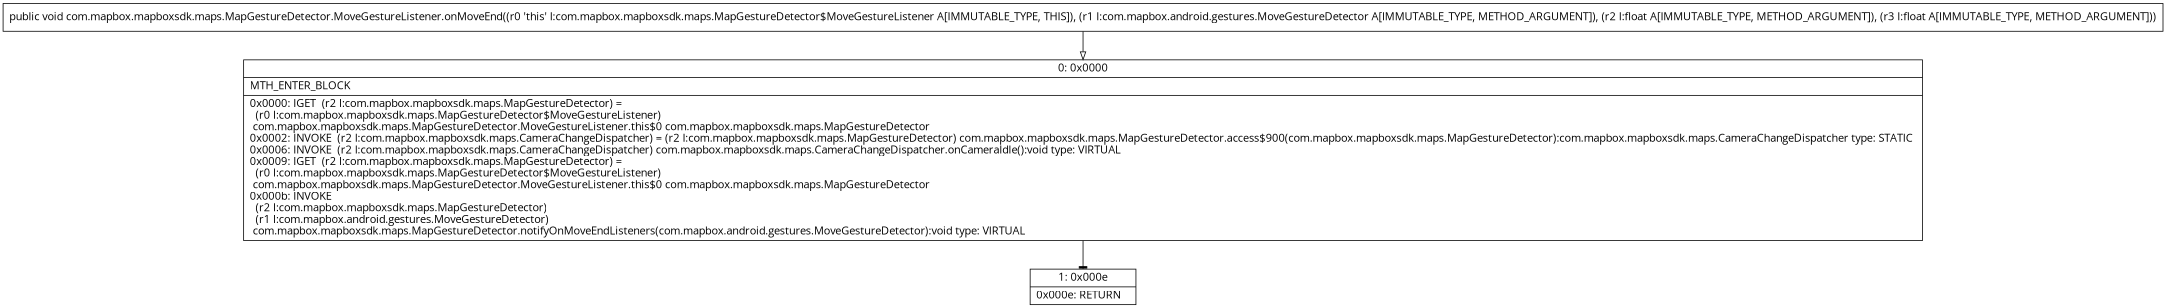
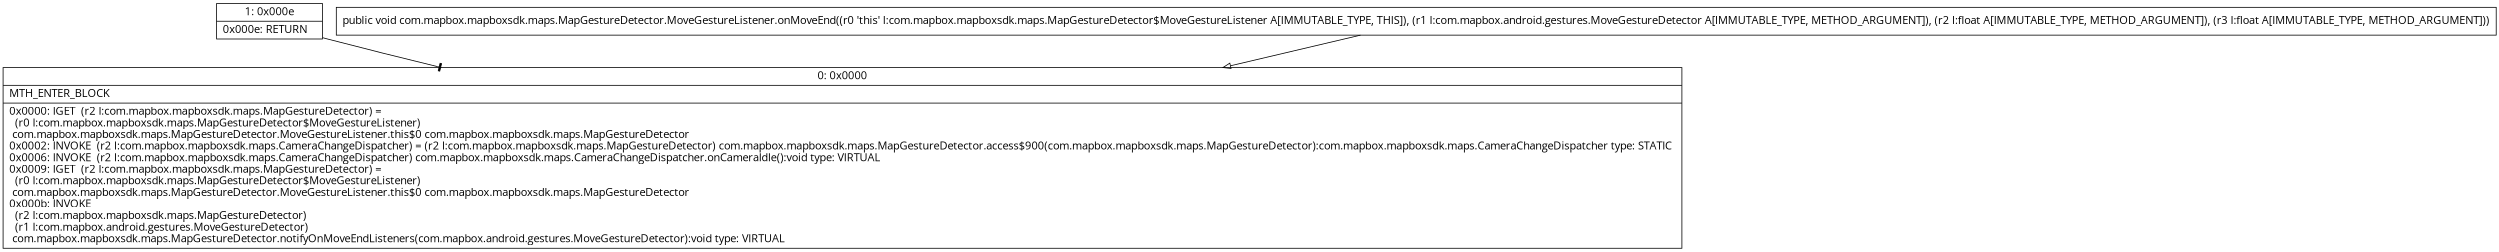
  digraph {
    fontname="Open Sans"
    node [shape=record fontname="Open Sans"]
    edge [fontname="Open Sans"]
    n1 [label="{0\:\ 0x0000|MTH_ENTER_BLOCK\l|0x0000: IGET  (r2 I:com.mapbox.mapboxsdk.maps.MapGestureDetector) = \l  (r0 I:com.mapbox.mapboxsdk.maps.MapGestureDetector$MoveGestureListener)\l com.mapbox.mapboxsdk.maps.MapGestureDetector.MoveGestureListener.this$0 com.mapbox.mapboxsdk.maps.MapGestureDetector \l0x0002: INVOKE  (r2 I:com.mapbox.mapboxsdk.maps.CameraChangeDispatcher) = (r2 I:com.mapbox.mapboxsdk.maps.MapGestureDetector) com.mapbox.mapboxsdk.maps.MapGestureDetector.access$900(com.mapbox.mapboxsdk.maps.MapGestureDetector):com.mapbox.mapboxsdk.maps.CameraChangeDispatcher type: STATIC \l0x0006: INVOKE  (r2 I:com.mapbox.mapboxsdk.maps.CameraChangeDispatcher) com.mapbox.mapboxsdk.maps.CameraChangeDispatcher.onCameraIdle():void type: VIRTUAL \l0x0009: IGET  (r2 I:com.mapbox.mapboxsdk.maps.MapGestureDetector) = \l  (r0 I:com.mapbox.mapboxsdk.maps.MapGestureDetector$MoveGestureListener)\l com.mapbox.mapboxsdk.maps.MapGestureDetector.MoveGestureListener.this$0 com.mapbox.mapboxsdk.maps.MapGestureDetector \l0x000b: INVOKE  \l  (r2 I:com.mapbox.mapboxsdk.maps.MapGestureDetector)\l  (r1 I:com.mapbox.android.gestures.MoveGestureDetector)\l com.mapbox.mapboxsdk.maps.MapGestureDetector.notifyOnMoveEndListeners(com.mapbox.android.gestures.MoveGestureDetector):void type: VIRTUAL \l}"]
    n2 [label="{1\:\ 0x000e|0x000e: RETURN   \l}"]
    n3 [label="{public void com.mapbox.mapboxsdk.maps.MapGestureDetector.MoveGestureListener.onMoveEnd((r0 'this' I:com.mapbox.mapboxsdk.maps.MapGestureDetector$MoveGestureListener A[IMMUTABLE_TYPE, THIS]), (r1 I:com.mapbox.android.gestures.MoveGestureDetector A[IMMUTABLE_TYPE, METHOD_ARGUMENT]), (r2 I:float A[IMMUTABLE_TYPE, METHOD_ARGUMENT]), (r3 I:float A[IMMUTABLE_TYPE, METHOD_ARGUMENT])) }"]
-   n1 -> n2 [arrowhead=tee]
+   n2 -> n1 [arrowhead=tee]
    n3 -> n1 [arrowhead=onormal]
  }
